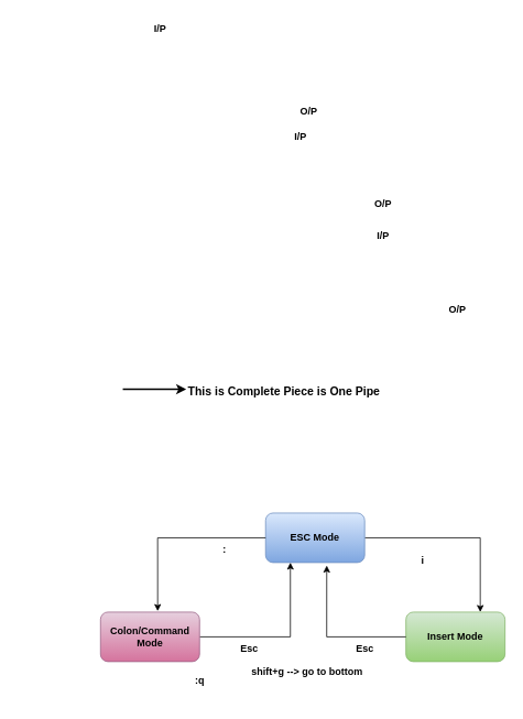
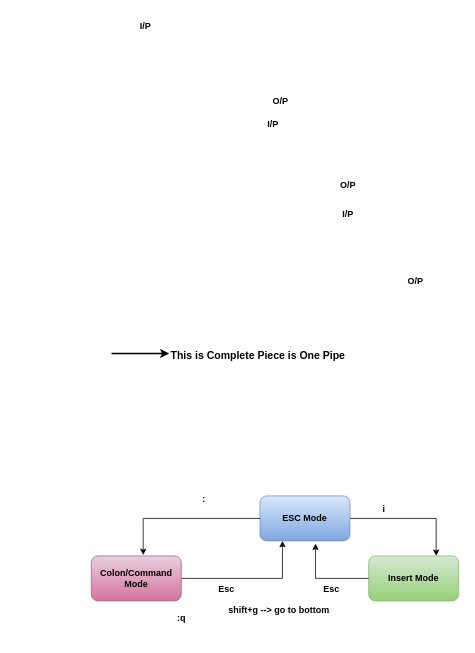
  <mxCell id="0" />
  <mxCell id="1" parent="0" />
  <mxCell id="2" value="" style="group" vertex="1" connectable="0" parent="1"><mxGeometry x="173" y="20" width="400" height="370" as="geometry" /></mxCell>
  <mxCell id="3" value="" style="shape=image;html=1;verticalAlign=top;verticalLabelPosition=bottom;labelBackgroundColor=#ffffff;imageAspect=0;aspect=fixed;image=https://cdn0.iconfinder.com/data/icons/construction-2-21/512/construction-industry-building-41-128.png" parent="2" vertex="1"><mxGeometry x="60" y="2" width="128" height="128" as="geometry" /></mxCell>
  <mxCell id="4" value="" style="shape=image;html=1;verticalAlign=top;verticalLabelPosition=bottom;labelBackgroundColor=#ffffff;imageAspect=0;aspect=fixed;image=https://cdn0.iconfinder.com/data/icons/construction-2-21/512/construction-industry-building-41-128.png" parent="2" vertex="1"><mxGeometry x="150" y="122" width="128" height="128" as="geometry" /></mxCell>
  <mxCell id="5" value="" style="shape=image;html=1;verticalAlign=top;verticalLabelPosition=bottom;labelBackgroundColor=#ffffff;imageAspect=0;aspect=fixed;image=https://cdn0.iconfinder.com/data/icons/construction-2-21/512/construction-industry-building-41-128.png" parent="2" vertex="1"><mxGeometry x="240" y="242" width="128" height="128" as="geometry" /></mxCell>
  <mxCell id="6" value="&lt;b&gt;I/P&lt;/b&gt;" style="text;html=1;align=center;verticalAlign=middle;resizable=0;points=[];autosize=1;strokeColor=none;fillColor=none;" parent="2" vertex="1"><mxGeometry width="40" height="30" as="geometry" /></mxCell>
  <mxCell id="7" value="&lt;b&gt;O/P&lt;/b&gt;" style="text;html=1;align=center;verticalAlign=middle;resizable=0;points=[];autosize=1;strokeColor=none;fillColor=none;" parent="2" vertex="1"><mxGeometry x="180" y="100" width="40" height="30" as="geometry" /></mxCell>
  <mxCell id="8" value="&lt;b&gt;I/P&lt;/b&gt;" style="text;html=1;align=center;verticalAlign=middle;resizable=0;points=[];autosize=1;strokeColor=none;fillColor=none;" parent="2" vertex="1"><mxGeometry x="170" y="130" width="40" height="30" as="geometry" /></mxCell>
  <mxCell id="9" value="&lt;b&gt;O/P&lt;/b&gt;" style="text;html=1;align=center;verticalAlign=middle;resizable=0;points=[];autosize=1;strokeColor=none;fillColor=none;" parent="2" vertex="1"><mxGeometry x="270" y="212" width="40" height="30" as="geometry" /></mxCell>
  <mxCell id="10" value="&lt;b&gt;I/P&lt;/b&gt;" style="text;html=1;align=center;verticalAlign=middle;resizable=0;points=[];autosize=1;strokeColor=none;fillColor=none;" parent="2" vertex="1"><mxGeometry x="270" y="250" width="40" height="30" as="geometry" /></mxCell>
  <mxCell id="11" value="&lt;b&gt;O/P&lt;/b&gt;" style="text;html=1;align=center;verticalAlign=middle;resizable=0;points=[];autosize=1;strokeColor=none;fillColor=none;" parent="2" vertex="1"><mxGeometry x="360" y="340" width="40" height="30" as="geometry" /></mxCell>
  <mxCell id="12" value="" style="group" vertex="1" connectable="0" parent="1"><mxGeometry x="121" y="621" width="490" height="228" as="geometry" /></mxCell>
  <mxCell id="13" style="edgeStyle=orthogonalEdgeStyle;rounded=0;orthogonalLoop=1;jettySize=auto;html=1;entryX=0.75;entryY=0;entryDx=0;entryDy=0;" parent="12" source="14" target="17" edge="1"><mxGeometry relative="1" as="geometry" /></mxCell>
- <mxCell id="14" value="&lt;b&gt;ESC Mode&lt;/b&gt;" style="rounded=1;whiteSpace=wrap;html=1;fillColor=#dae8fc;gradientColor=#7ea6e0;strokeColor=#6c8ebf;" parent="12" vertex="1"><mxGeometry x="200" width="120" height="60" as="geometry" /></mxCell>
+ <mxCell id="14" value="&lt;b&gt;ESC Mode&lt;/b&gt;" style="rounded=1;whiteSpace=wrap;html=1;fillColor=#dae8fc;gradientColor=#7ea6e0;strokeColor=#6c8ebf;" parent="12" vertex="1"><mxGeometry x="225" y="40" width="120" height="60" as="geometry" /></mxCell>
  <mxCell id="15" style="edgeStyle=orthogonalEdgeStyle;rounded=0;orthogonalLoop=1;jettySize=auto;html=1;entryX=0.25;entryY=1;entryDx=0;entryDy=0;" parent="12" source="16" target="14" edge="1"><mxGeometry relative="1" as="geometry" /></mxCell>
  <mxCell id="16" value="&lt;b&gt;Colon/Command Mode&lt;/b&gt;" style="rounded=1;whiteSpace=wrap;html=1;fillColor=#e6d0de;gradientColor=#d5739d;strokeColor=#996185;" parent="12" vertex="1"><mxGeometry y="120" width="120" height="60" as="geometry" /></mxCell>
  <mxCell id="17" value="&lt;b&gt;Insert Mode&lt;/b&gt;" style="rounded=1;whiteSpace=wrap;html=1;fillColor=#d5e8d4;gradientColor=#97d077;strokeColor=#82b366;" parent="12" vertex="1"><mxGeometry x="370" y="120" width="120" height="60" as="geometry" /></mxCell>
  <mxCell id="18" style="edgeStyle=orthogonalEdgeStyle;rounded=0;orthogonalLoop=1;jettySize=auto;html=1;entryX=0.577;entryY=-0.02;entryDx=0;entryDy=0;entryPerimeter=0;" parent="12" source="14" target="16" edge="1"><mxGeometry relative="1" as="geometry" /></mxCell>
  <mxCell id="19" value="&lt;b&gt;:&lt;/b&gt;" style="text;html=1;align=center;verticalAlign=middle;resizable=0;points=[];autosize=1;strokeColor=none;fillColor=none;" parent="12" vertex="1"><mxGeometry x="135" y="30" width="30" height="30" as="geometry" /></mxCell>
  <mxCell id="20" value="&lt;b&gt;Esc&lt;/b&gt;" style="text;html=1;align=center;verticalAlign=middle;resizable=0;points=[];autosize=1;strokeColor=none;fillColor=none;" parent="12" vertex="1"><mxGeometry x="160" y="150" width="40" height="30" as="geometry" /></mxCell>
  <mxCell id="21" value="&lt;b&gt;i&lt;/b&gt;" style="text;html=1;align=center;verticalAlign=middle;resizable=0;points=[];autosize=1;strokeColor=none;fillColor=none;" parent="12" vertex="1"><mxGeometry x="375" y="43" width="30" height="30" as="geometry" /></mxCell>
  <mxCell id="22" style="edgeStyle=orthogonalEdgeStyle;rounded=0;orthogonalLoop=1;jettySize=auto;html=1;entryX=0.617;entryY=1.06;entryDx=0;entryDy=0;entryPerimeter=0;" parent="12" source="17" target="14" edge="1"><mxGeometry relative="1" as="geometry" /></mxCell>
  <mxCell id="23" value="&lt;b&gt;Esc&lt;/b&gt;" style="text;html=1;align=center;verticalAlign=middle;resizable=0;points=[];autosize=1;strokeColor=none;fillColor=none;" parent="12" vertex="1"><mxGeometry x="300" y="150" width="40" height="30" as="geometry" /></mxCell>
  <mxCell id="24" value="&lt;b&gt;:q&lt;/b&gt;" style="text;html=1;align=center;verticalAlign=middle;resizable=0;points=[];autosize=1;strokeColor=none;fillColor=none;" parent="12" vertex="1"><mxGeometry x="105" y="188" width="30" height="30" as="geometry" /></mxCell>
  <mxCell id="25" value="&lt;b&gt;shift+g --&amp;gt; go to bottom&lt;/b&gt;" style="text;html=1;align=center;verticalAlign=middle;resizable=0;points=[];autosize=1;strokeColor=none;fillColor=none;" parent="12" vertex="1"><mxGeometry x="170" y="178" width="160" height="30" as="geometry" /></mxCell>
  <mxCell id="26" value="" style="group" vertex="1" connectable="0" parent="1"><mxGeometry x="20" y="407" width="448" height="128" as="geometry" /></mxCell>
  <mxCell id="27" style="edgeStyle=orthogonalEdgeStyle;rounded=0;orthogonalLoop=1;jettySize=auto;html=1;strokeWidth=2;" edge="1" parent="26" source="28"><mxGeometry relative="1" as="geometry"><mxPoint x="204.778" y="64" as="targetPoint" /></mxGeometry></mxCell>
  <mxCell id="28" value="" style="shape=image;html=1;verticalAlign=top;verticalLabelPosition=bottom;labelBackgroundColor=#ffffff;imageAspect=0;aspect=fixed;image=https://cdn0.iconfinder.com/data/icons/construction-2-21/512/construction-industry-building-41-128.png" vertex="1" parent="26"><mxGeometry width="128" height="128" as="geometry" /></mxCell>
  <mxCell id="29" value="&lt;font size=&quot;1&quot; style=&quot;&quot;&gt;&lt;b style=&quot;font-size: 14px;&quot;&gt;This is Complete Piece is One Pipe&lt;/b&gt;&lt;/font&gt;" style="text;html=1;align=center;verticalAlign=middle;resizable=0;points=[];autosize=1;strokeColor=none;fillColor=none;" vertex="1" parent="26"><mxGeometry x="197" y="52" width="251" height="29" as="geometry" /></mxCell>
